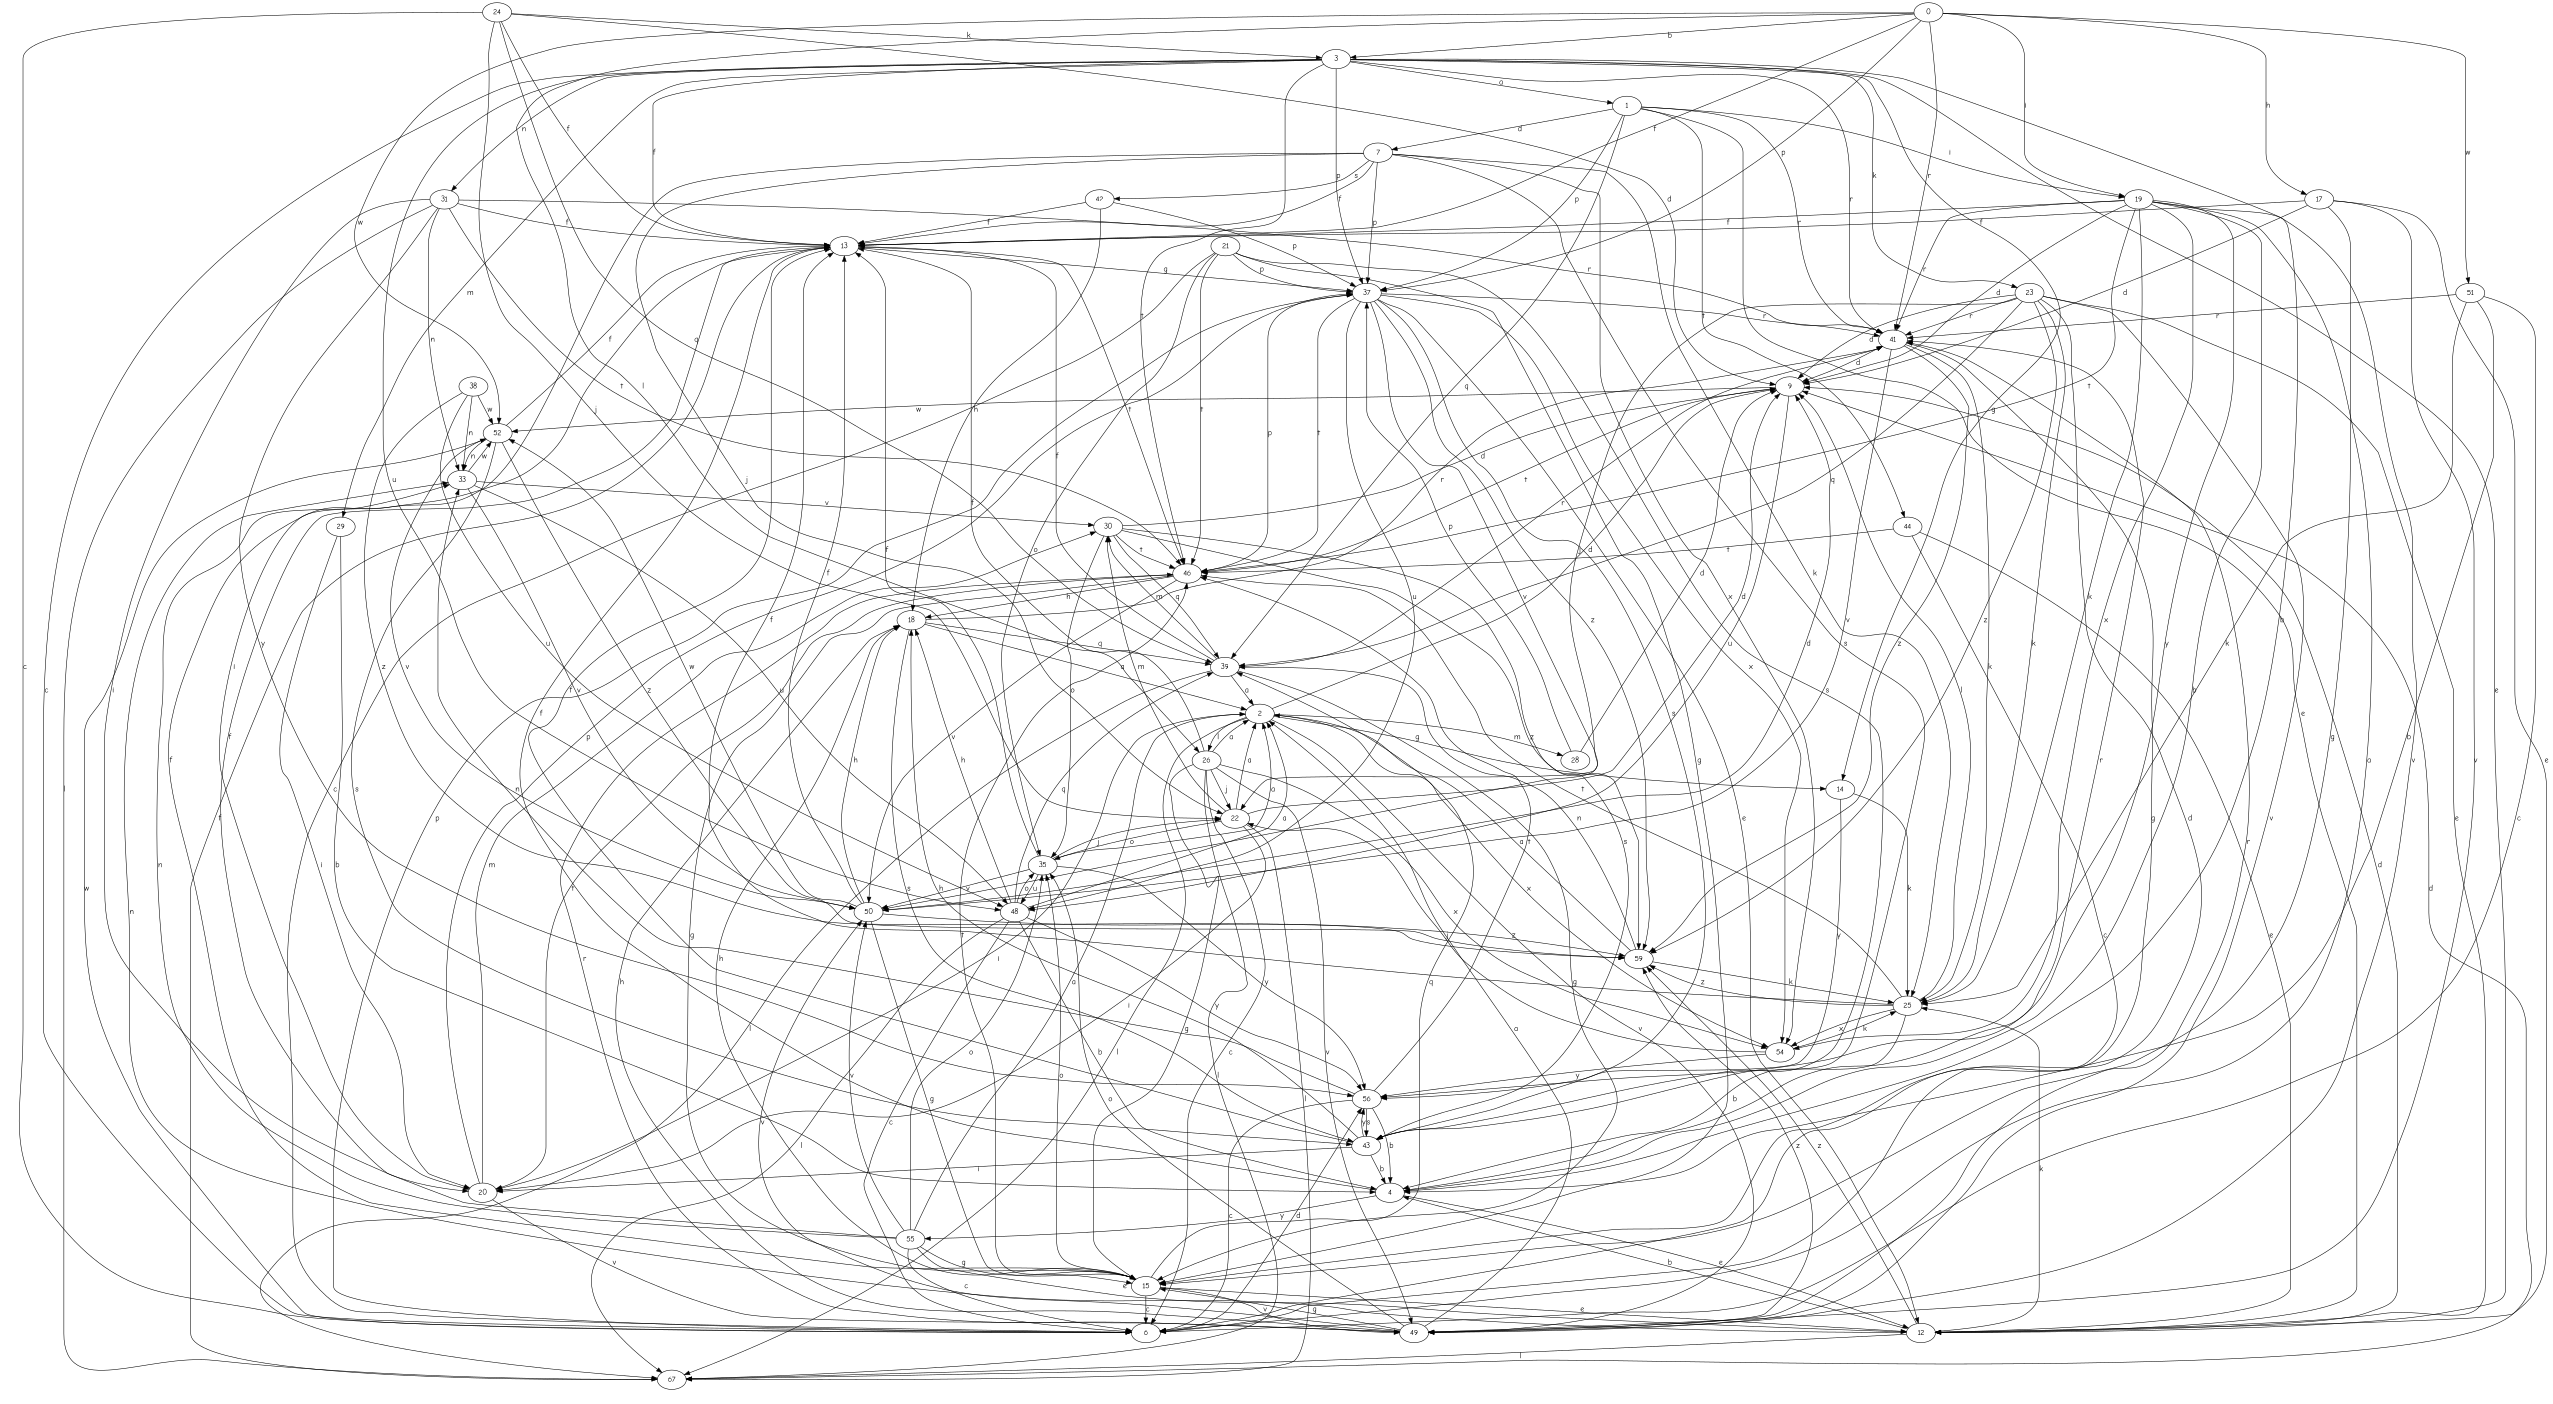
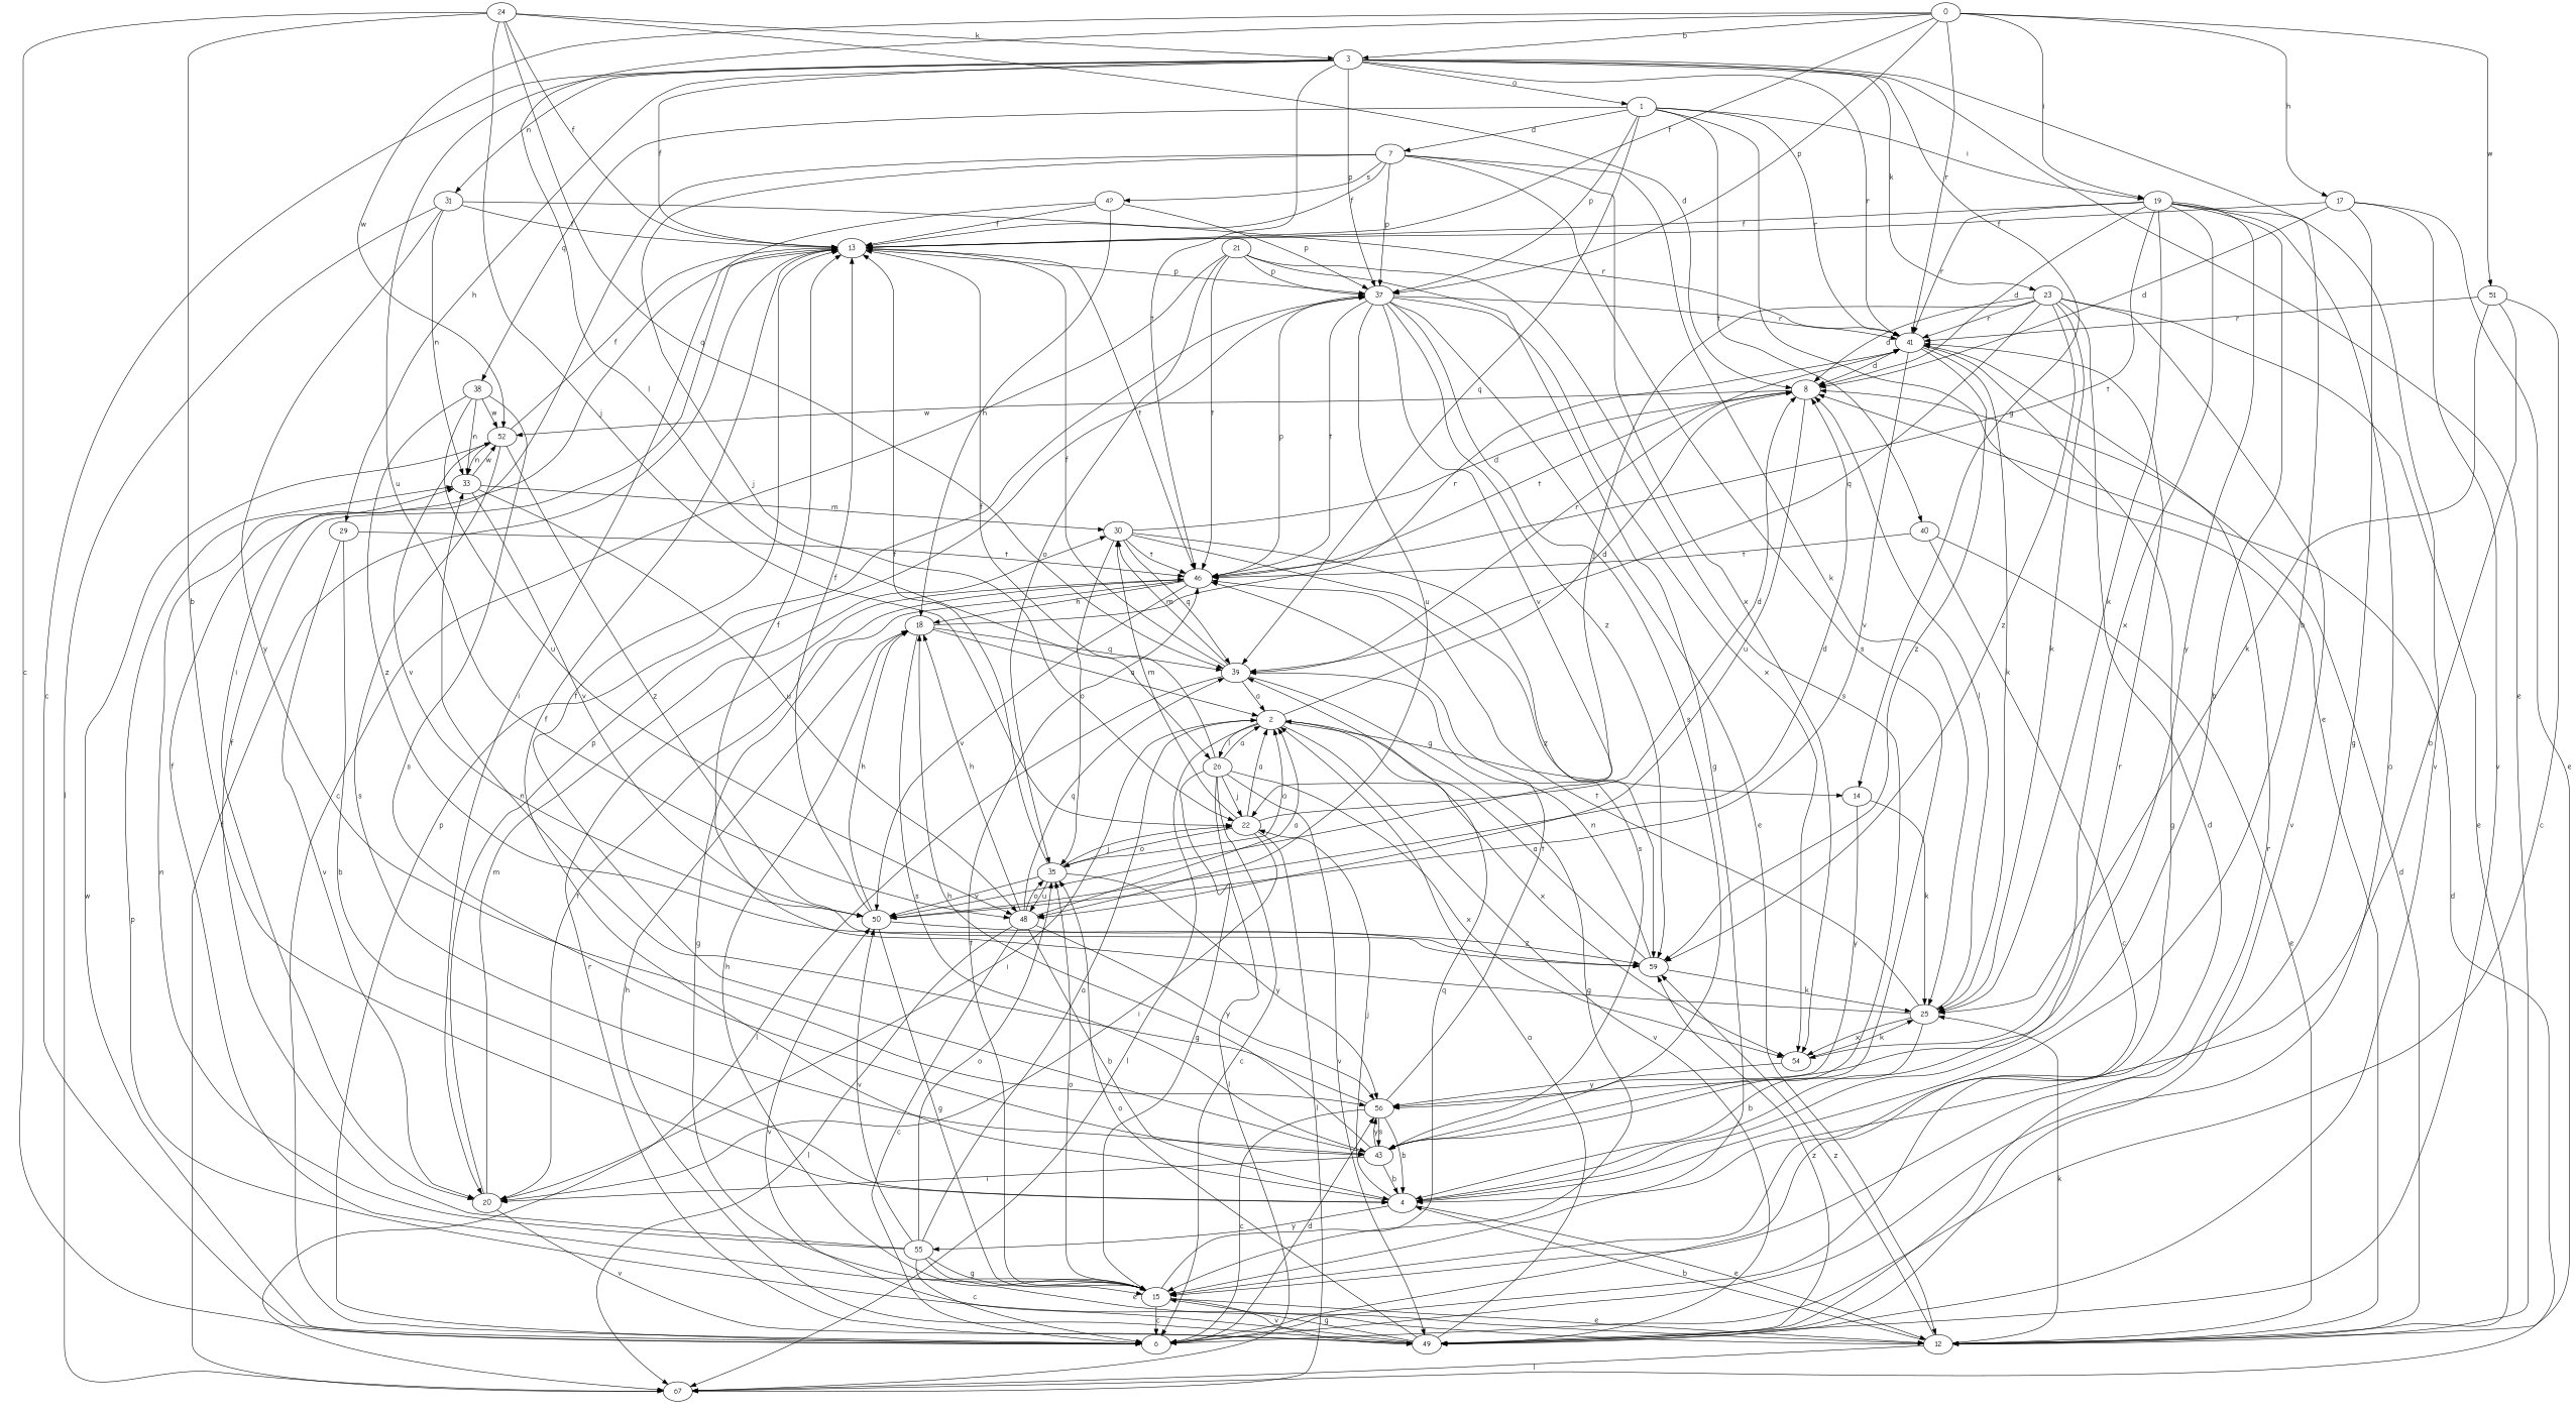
  strict digraph {
    fontname="Comic Neue"
    node [fontname="Comic Neue"]
    edge [fontname="Comic Neue"]
    0
    3
    13
    17
    19
    26
    37
    41
    51
    52
    1
    12
    14
    4
    6
    23
    29
    31
    46
    48
-   9
+   9 [label=8]
    49
    15
    54
    56
    25
    2
    n28 [label=67]
    22
    43
    59
    50
    33
    7
    38
    39
-   44
+   44 [label=40]
    20
    42
    21
    35
    30
-   28
    18
    55
    24
    0 -> 3 [label=b]
    0 -> 13 [label=f]
    0 -> 17 [label=h]
    0 -> 19 [label=i]
    0 -> 26 [label=l]
    0 -> 37 [label=p]
    0 -> 41 [label=r]
    0 -> 51 [label=w]
    0 -> 52 [label=w]
    3 -> 13 [label=f]
    3 -> 37 [label=p]
    3 -> 41 [label=r]
    3 -> 1 [label=a]
    3 -> 12 [label=e]
    3 -> 14 [label=g]
    3 -> 4 [label=b]
    3 -> 6 [label=c]
    3 -> 23 [label=k]
-   3 -> 29 [label=m]
+   3 -> 29 [label=h]
    3 -> 31 [label=n]
    3 -> 46 [label=t]
    3 -> 48 [label=u]
-   13 -> 37 [label=g]
+   13 -> 37 [label=p]
    13 -> 46 [label=t]
    17 -> 13 [label=f]
    17 -> 12 [label=e]
    17 -> 9 [label=d]
    17 -> 49 [label=v]
    17 -> 15 [label=g]
    19 -> 13 [label=f]
    19 -> 41 [label=r]
    19 -> 4 [label=b]
    19 -> 6 [label=a]
    19 -> 46 [label=t]
    19 -> 9 [label=d]
    19 -> 49 [label=v]
    19 -> 54 [label=x]
    19 -> 56 [label=y]
    19 -> 25 [label=k]
    26 -> 13 [label=f]
    26 -> 6 [label=c]
    26 -> 49 [label=v]
    26 -> 15 [label=g]
    26 -> 54 [label=x]
    26 -> 2 [label=a]
    26 -> n28 [label=l]
    26 -> 22 [label=j]
    37 -> 41 [label=r]
    37 -> 12 [label=e]
    37 -> 46 [label=t]
    37 -> 48 [label=u]
    37 -> 54 [label=x]
    37 -> 43 [label=s]
    37 -> 59 [label=z]
    37 -> 50 [label=v]
    41 -> 9 [label=d]
    41 -> 15 [label=g]
    41 -> 25 [label=k]
    41 -> 59 [label=z]
    41 -> 50 [label=v]
    51 -> 41 [label=r]
    51 -> 4 [label=b]
    51 -> 6 [label=c]
    51 -> 25 [label=k]
    52 -> 13 [label=f]
    52 -> 43 [label=s]
    52 -> 59 [label=z]
    52 -> 50 [label=v]
    52 -> 33 [label=n]
    1 -> 19 [label=i]
    1 -> 37 [label=p]
    1 -> 41 [label=r]
    1 -> 12 [label=e]
    1 -> 7 [label=d]
+   1 -> 38 [label=q]
    1 -> 39 [label=q]
    1 -> 44 [label=t]
    12 -> 4 [label=b]
    12 -> 9 [label=d]
    12 -> 25 [label=k]
    12 -> n28 [label=l]
    12 -> 59 [label=z]
-   12 -> 33 [label=n]
+   12 -> 33 [label=p]
    14 -> 56 [label=y]
    14 -> 25 [label=k]
    4 -> 13 [label=f]
    4 -> 41 [label=r]
    4 -> 12 [label=e]
-   54 -> 22 [label=j]
+   4 -> 22 [label=j]
    4 -> 55 [label=y]
    6 -> 37 [label=p]
    6 -> 52 [label=w]
    6 -> 56 [label=d]
    23 -> 41 [label=r]
    23 -> 12 [label=e]
    23 -> 6 [label=d]
    23 -> 9 [label=d]
    23 -> 49 [label=v]
    23 -> 25 [label=k]
    23 -> 22 [label=j]
    23 -> 59 [label=z]
    23 -> 39 [label=q]
    29 -> 4 [label=b]
-   31 -> 46 [label=t]
-   29 -> 20 [label=i]
+   29 -> 46 [label=t]
+   29 -> 20 [label=v]
    31 -> 13 [label=f]
    31 -> 41 [label=r]
    31 -> 56 [label=y]
    31 -> n28 [label=l]
    31 -> 33 [label=n]
-   31 -> 20 [label=i]
+   42 -> 20 [label=i]
    46 -> 37 [label=p]
    46 -> 15 [label=g]
    46 -> 50 [label=v]
    46 -> 20 [label=t]
    46 -> 18 [label=h]
    48 -> 4 [label=b]
    48 -> 6 [label=c]
    48 -> 56 [label=y]
    48 -> 2 [label=a]
    48 -> n28 [label=l]
    48 -> 39 [label=q]
    48 -> 35 [label=o]
    48 -> 18 [label=h]
    9 -> 52 [label=w]
    9 -> 46 [label=t]
    9 -> 48 [label=u]
    49 -> 41 [label=r]
    49 -> 46 [label=r]
    49 -> 15 [label=g]
    49 -> 2 [label=a]
    49 -> 59 [label=z]
    49 -> 50 [label=v]
    49 -> 35 [label=o]
    49 -> 18 [label=h]
    15 -> 13 [label=f]
    15 -> 12 [label=e]
    15 -> 6 [label=c]
    15 -> 46 [label=t]
    15 -> 49 [label=v]
    15 -> 39 [label=q]
    15 -> 35 [label=o]
    15 -> 18 [label=h]
    54 -> 56 [label=y]
    54 -> 25 [label=k]
    56 -> 4 [label=b]
    56 -> 6 [label=c]
    56 -> 46 [label=t]
    56 -> 43 [label=s]
    56 -> 33 [label=n]
    25 -> 13 [label=f]
    25 -> 4 [label=b]
    25 -> 46 [label=t]
    25 -> 9 [label=l]
    25 -> 54 [label=x]
-   25 -> 59 [label=z]
    2 -> 26 [label=l]
    2 -> 14 [label=g]
    2 -> 9 [label=d]
    2 -> 49 [label=v]
    2 -> 54 [label=x]
    2 -> n28 [label=l]
    2 -> 20 [label=i]
-   2 -> 28 [label=m]
    n28 -> 13 [label=f]
    n28 -> 9 [label=d]
    22 -> 9 [label=d]
    22 -> 2 [label=a]
    22 -> n28 [label=l]
    22 -> 20 [label=i]
    22 -> 35 [label=o]
    22 -> 30 [label=m]
    43 -> 13 [label=f]
    43 -> 4 [label=b]
    43 -> 56 [label=y]
    43 -> 20 [label=i]
    43 -> 18 [label=h]
    59 -> 25 [label=k]
    59 -> 2 [label=a]
    59 -> 39 [label=n]
    50 -> 13 [label=f]
-   50 -> 52 [label=w]
    50 -> 9 [label=d]
    50 -> 15 [label=g]
    50 -> 59 [label=z]
    50 -> 18 [label=h]
    33 -> 52 [label=w]
    33 -> 48 [label=u]
    33 -> 50 [label=v]
-   33 -> 30 [label=v]
+   33 -> 30 [label=m]
    7 -> 13 [label=f]
    7 -> 37 [label=p]
    7 -> 54 [label=x]
    7 -> 25 [label=k]
    7 -> 22 [label=j]
    7 -> 43 [label=s]
    7 -> 20 [label=i]
    7 -> 42 [label=s]
    38 -> 52 [label=w]
    38 -> 48 [label=u]
+   38 -> 43 [label=s]
    38 -> 59 [label=z]
    38 -> 33 [label=n]
    39 -> 13 [label=f]
    39 -> 41 [label=r]
    39 -> 15 [label=g]
    39 -> 2 [label=a]
    39 -> n28 [label=l]
    39 -> 30 [label=m]
    44 -> 12 [label=e]
    44 -> 6 [label=c]
    44 -> 46 [label=t]
    20 -> 37 [label=p]
    20 -> 49 [label=v]
    20 -> 30 [label=m]
    42 -> 13 [label=f]
    42 -> 37 [label=p]
    42 -> 18 [label=h]
    21 -> 37 [label=p]
    21 -> 6 [label=c]
    21 -> 46 [label=t]
    21 -> 15 [label=g]
    21 -> 43 [label=s]
    21 -> 35 [label=o]
    35 -> 13 [label=f]
    35 -> 48 [label=u]
    35 -> 56 [label=y]
    35 -> 2 [label=a]
    35 -> 22 [label=j]
    35 -> 50 [label=v]
    30 -> 46 [label=t]
    30 -> 9 [label=d]
    30 -> 43 [label=s]
    30 -> 59 [label=z]
    30 -> 39 [label=q]
    30 -> 35 [label=o]
-   28 -> 37 [label=p]
-   28 -> 9 [label=d]
    18 -> 41 [label=r]
    18 -> 2 [label=a]
    18 -> 43 [label=s]
    18 -> 39 [label=q]
    55 -> 13 [label=f]
    55 -> 12 [label=e]
    55 -> 6 [label=c]
    55 -> 15 [label=g]
    55 -> 2 [label=a]
    55 -> 50 [label=v]
    55 -> 33 [label=n]
    55 -> 35 [label=o]
    24 -> 3 [label=k]
    24 -> 13 [label=f]
+   24 -> 4 [label=b]
    24 -> 6 [label=c]
    24 -> 9 [label=d]
    24 -> 22 [label=j]
    24 -> 39 [label=q]
  }
